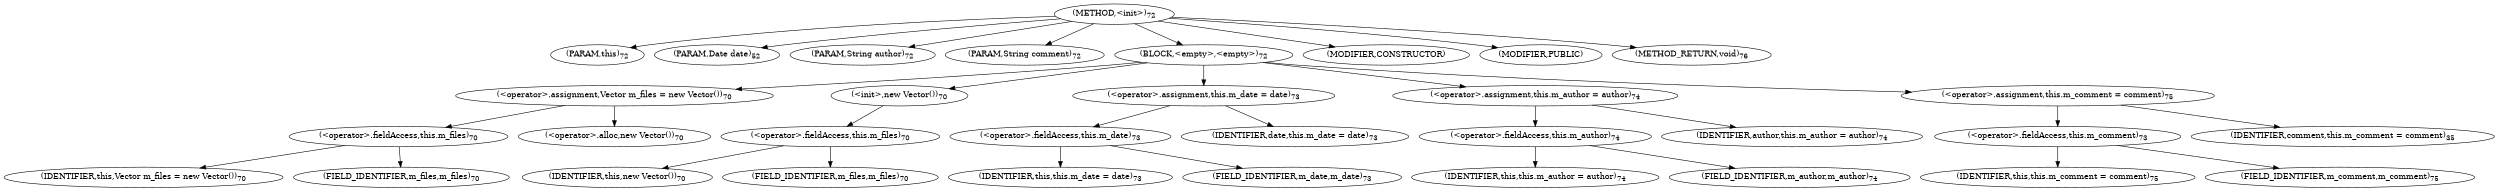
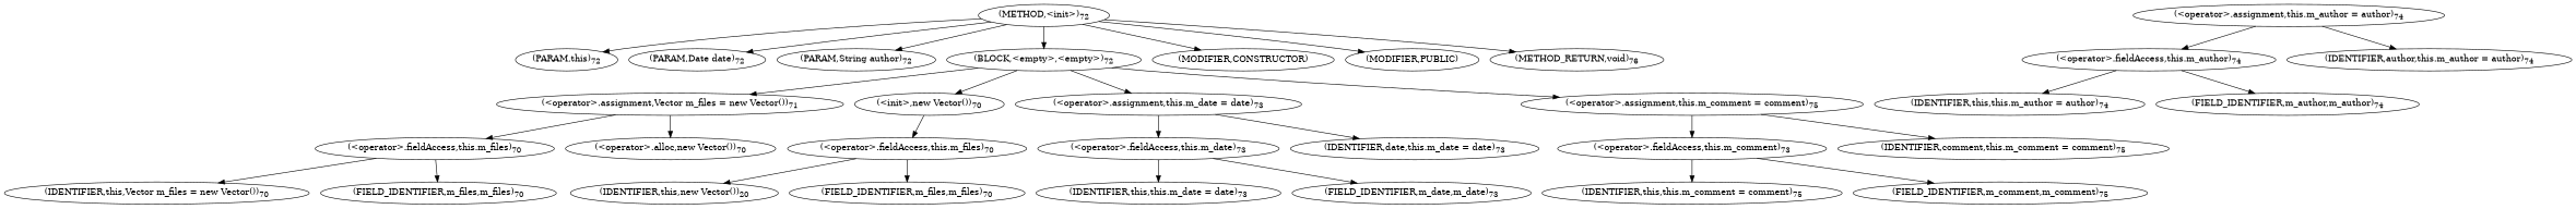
  digraph {
    n1 [label=<(METHOD,&lt;init&gt;)<SUB>72</SUB>>]
    n2 [label=<(PARAM,this)<SUB>72</SUB>>]
-   n3 [label=<(PARAM,Date date)<SUB>52</SUB>>]
+   n3 [label=<(PARAM,Date date)<SUB>72</SUB>>]
    n4 [label=<(PARAM,String author)<SUB>72</SUB>>]
-   n5 [label=<(PARAM,String comment)<SUB>72</SUB>>]
    n6 [label=<(BLOCK,&lt;empty&gt;,&lt;empty&gt;)<SUB>72</SUB>>]
    n7 [label=<(MODIFIER,CONSTRUCTOR)>]
    n8 [label=<(MODIFIER,PUBLIC)>]
    n9 [label=<(METHOD_RETURN,void)<SUB>76</SUB>>]
-   n10 [label=<(&lt;operator&gt;.assignment,Vector m_files = new Vector())<SUB>70</SUB>>]
+   n10 [label=<(&lt;operator&gt;.assignment,Vector m_files = new Vector())<SUB>71</SUB>>]
    n11 [label=<(&lt;init&gt;,new Vector())<SUB>70</SUB>>]
    n12 [label=<(&lt;operator&gt;.assignment,this.m_date = date)<SUB>73</SUB>>]
    n13 [label=<(&lt;operator&gt;.assignment,this.m_author = author)<SUB>74</SUB>>]
    n14 [label=<(&lt;operator&gt;.assignment,this.m_comment = comment)<SUB>75</SUB>>]
    n15 [label=<(&lt;operator&gt;.fieldAccess,this.m_files)<SUB>70</SUB>>]
    n16 [label=<(&lt;operator&gt;.alloc,new Vector())<SUB>70</SUB>>]
    n17 [label=<(&lt;operator&gt;.fieldAccess,this.m_files)<SUB>70</SUB>>]
    n18 [label=<(&lt;operator&gt;.fieldAccess,this.m_date)<SUB>73</SUB>>]
    n19 [label=<(IDENTIFIER,date,this.m_date = date)<SUB>73</SUB>>]
    n20 [label=<(&lt;operator&gt;.fieldAccess,this.m_author)<SUB>74</SUB>>]
    n21 [label=<(IDENTIFIER,author,this.m_author = author)<SUB>74</SUB>>]
    n22 [label=<(&lt;operator&gt;.fieldAccess,this.m_comment)<SUB>73</SUB>>]
-   n23 [label=<(IDENTIFIER,comment,this.m_comment = comment)<SUB>35</SUB>>]
+   n23 [label=<(IDENTIFIER,comment,this.m_comment = comment)<SUB>75</SUB>>]
    n24 [label=<(IDENTIFIER,this,Vector m_files = new Vector())<SUB>70</SUB>>]
    n25 [label=<(FIELD_IDENTIFIER,m_files,m_files)<SUB>70</SUB>>]
-   n26 [label=<(IDENTIFIER,this,new Vector())<SUB>70</SUB>>]
+   n26 [label=<(IDENTIFIER,this,new Vector())<SUB>20</SUB>>]
    n27 [label=<(FIELD_IDENTIFIER,m_files,m_files)<SUB>70</SUB>>]
    n28 [label=<(IDENTIFIER,this,this.m_date = date)<SUB>73</SUB>>]
    n29 [label=<(FIELD_IDENTIFIER,m_date,m_date)<SUB>73</SUB>>]
    n30 [label=<(IDENTIFIER,this,this.m_author = author)<SUB>74</SUB>>]
    n31 [label=<(FIELD_IDENTIFIER,m_author,m_author)<SUB>74</SUB>>]
    n32 [label=<(IDENTIFIER,this,this.m_comment = comment)<SUB>75</SUB>>]
    n33 [label=<(FIELD_IDENTIFIER,m_comment,m_comment)<SUB>75</SUB>>]
    n1 -> n2
    n1 -> n3
    n1 -> n4
-   n1 -> n5
    n1 -> n6
    n1 -> n7
    n1 -> n8
    n1 -> n9
    n6 -> n10
    n6 -> n11
    n6 -> n12
-   n6 -> n13
    n6 -> n14
    n10 -> n15
    n10 -> n16
    n11 -> n17
    n12 -> n18
    n12 -> n19
    n13 -> n20
    n13 -> n21
    n14 -> n22
    n14 -> n23
    n15 -> n24
    n15 -> n25
    n17 -> n26
    n17 -> n27
    n18 -> n28
    n18 -> n29
    n20 -> n30
    n20 -> n31
    n22 -> n32
    n22 -> n33
  }
